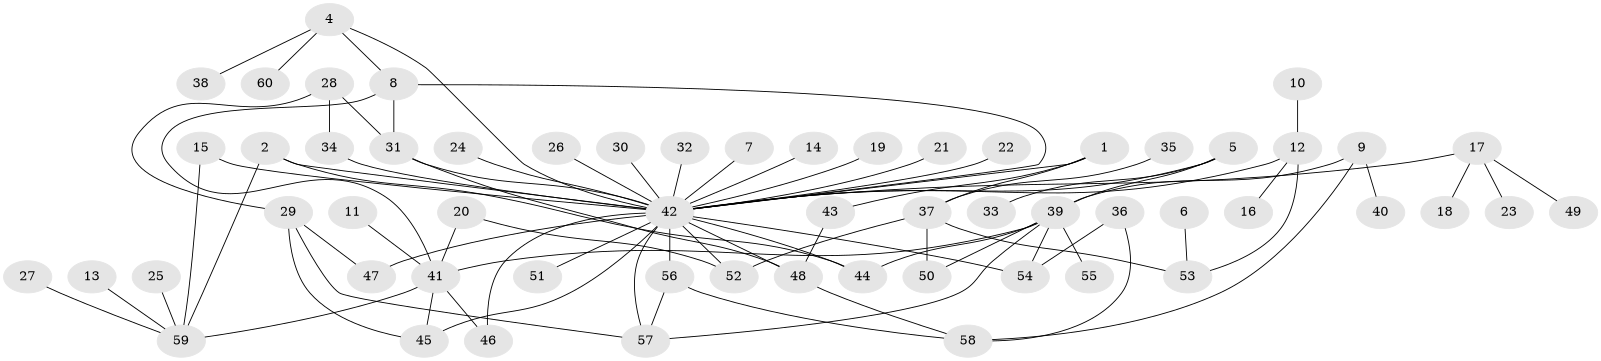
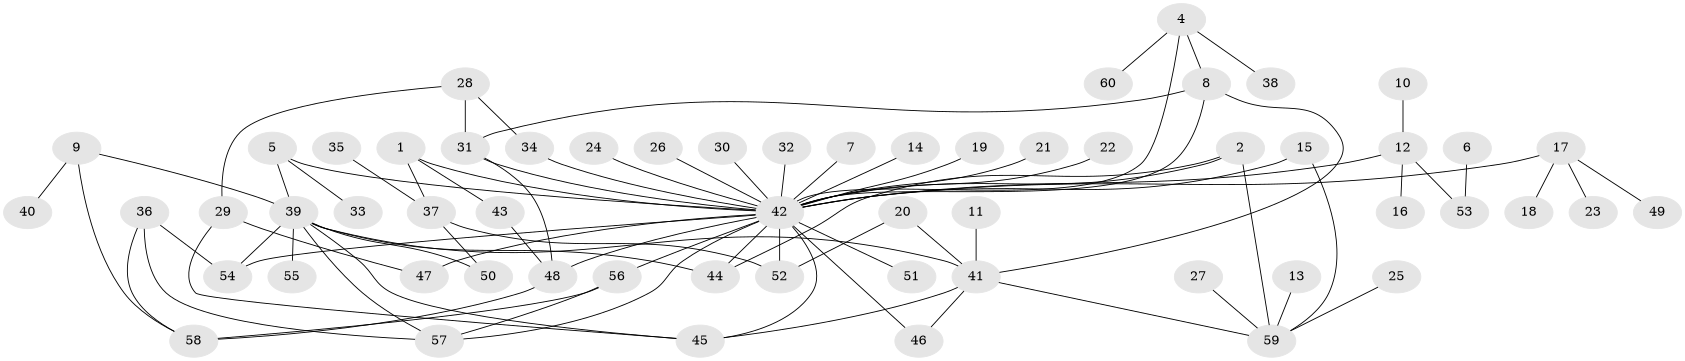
  graph {
    node [color=gray90 style=filled]
    edge [weight=1.0]
    1
    37
    42
    43
    52
    53
    50
    44
    45
    54
    57
    46
    47
    48
    51
    56
    2
    59
    4
    8
    38
    60
    31
    41
    5
    33
    39
    55
    6
    7
    9
    40
    58
    10
    12
    16
    11
    13
    14
    15
    17
    18
    23
    49
    19
    20
    21
    22
    24
    25
    26
    27
    28
    29
    34
    30
    32
    35
    36
    1 -- 37
    1 -- 42
    1 -- 43
    37 -- 52
-   37 -- 53
    37 -- 50
    42 -- 52
    42 -- 44
    42 -- 45
    42 -- 54
    42 -- 57
    42 -- 46
    42 -- 47
    42 -- 48
    42 -- 51
    42 -- 56
    43 -- 48
    48 -- 58
    56 -- 57
    56 -- 58
    2 -- 42
    2 -- 44
    2 -- 59
    4 -- 42
    4 -- 8
    4 -- 38
    4 -- 60
    8 -- 42
    8 -- 31
    8 -- 41
    31 -- 42 [weight=2.0]
    31 -- 48
    41 -- 45
    41 -- 46
    41 -- 59
    5 -- 42
    5 -- 33
    5 -- 39
    39 -- 50
    39 -- 44
+   39 -- 45
    39 -- 54
    39 -- 57
    39 -- 41
    39 -- 55
    6 -- 53
    7 -- 42
    9 -- 39
    9 -- 40
    9 -- 58
    10 -- 12
    12 -- 42
    12 -- 53
    12 -- 16
    11 -- 41
    13 -- 59
    14 -- 42
    15 -- 42
    15 -- 59
    17 -- 42
    17 -- 18
    17 -- 23
    17 -- 49
    19 -- 42
    20 -- 52
    20 -- 41
    21 -- 42
    22 -- 42
    24 -- 42
    25 -- 59
    26 -- 42 [weight=2.0]
    27 -- 59
    28 -- 31
    28 -- 29
    28 -- 34
    29 -- 45
    29 -- 47
    34 -- 42
    30 -- 42
    32 -- 42
    35 -- 37
    36 -- 54
-   29 -- 57
+   36 -- 57
    36 -- 58
  }
